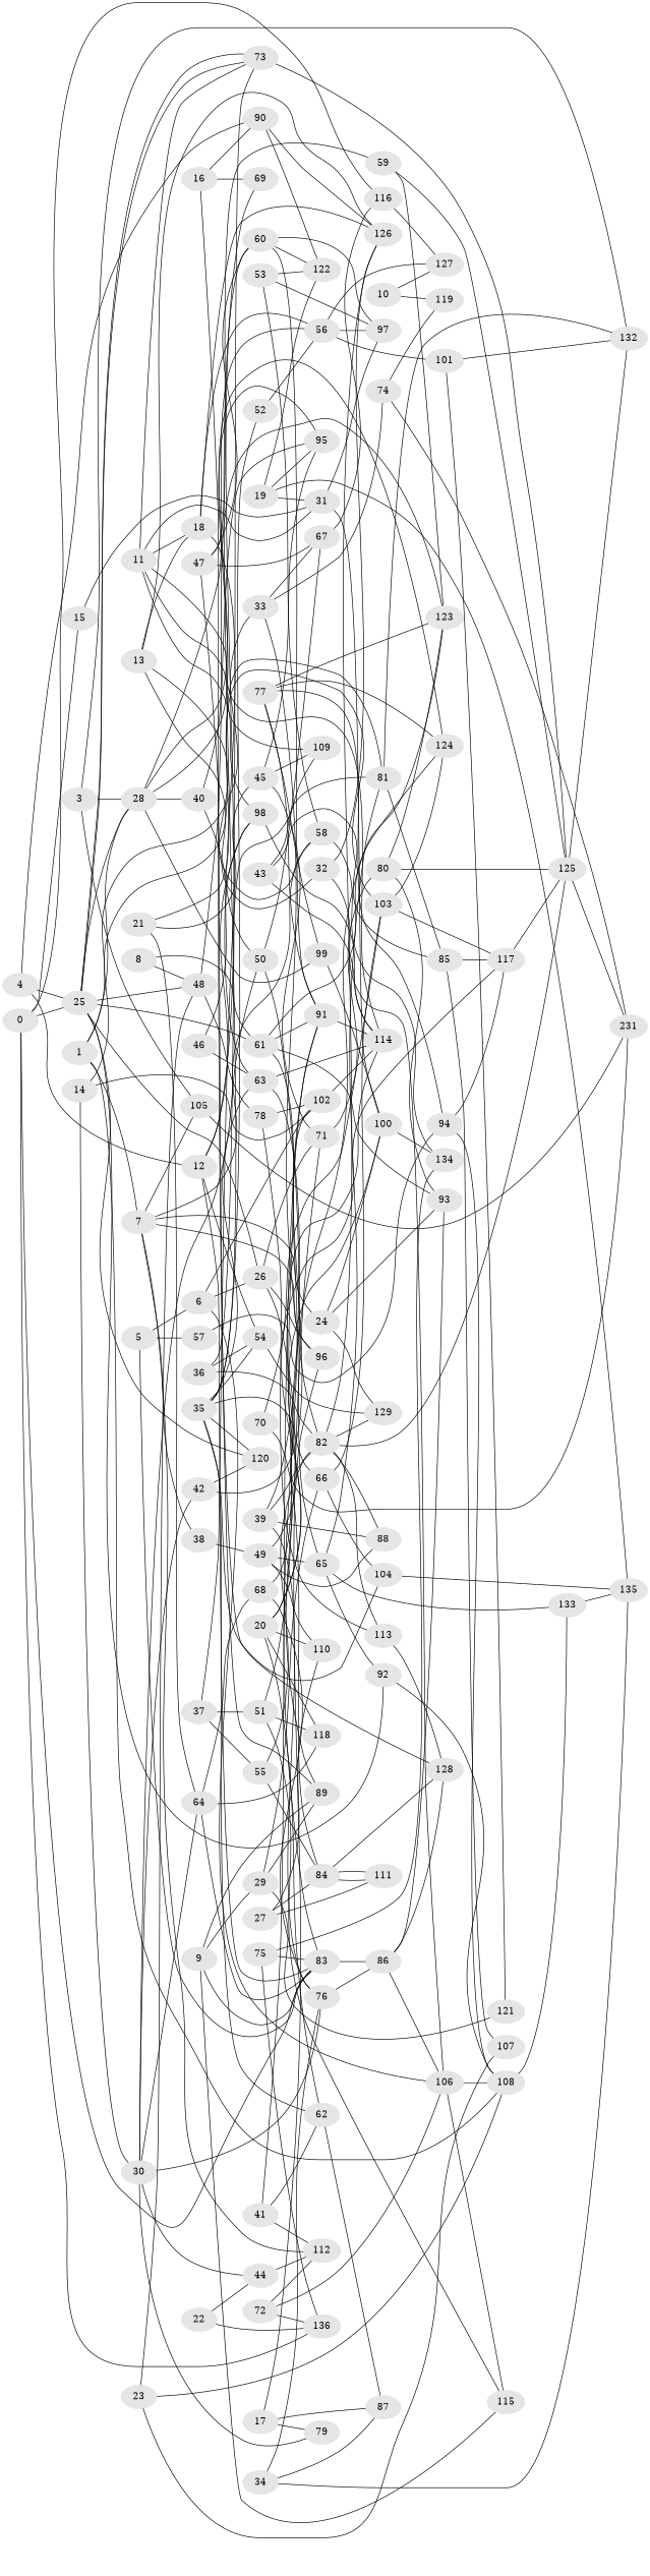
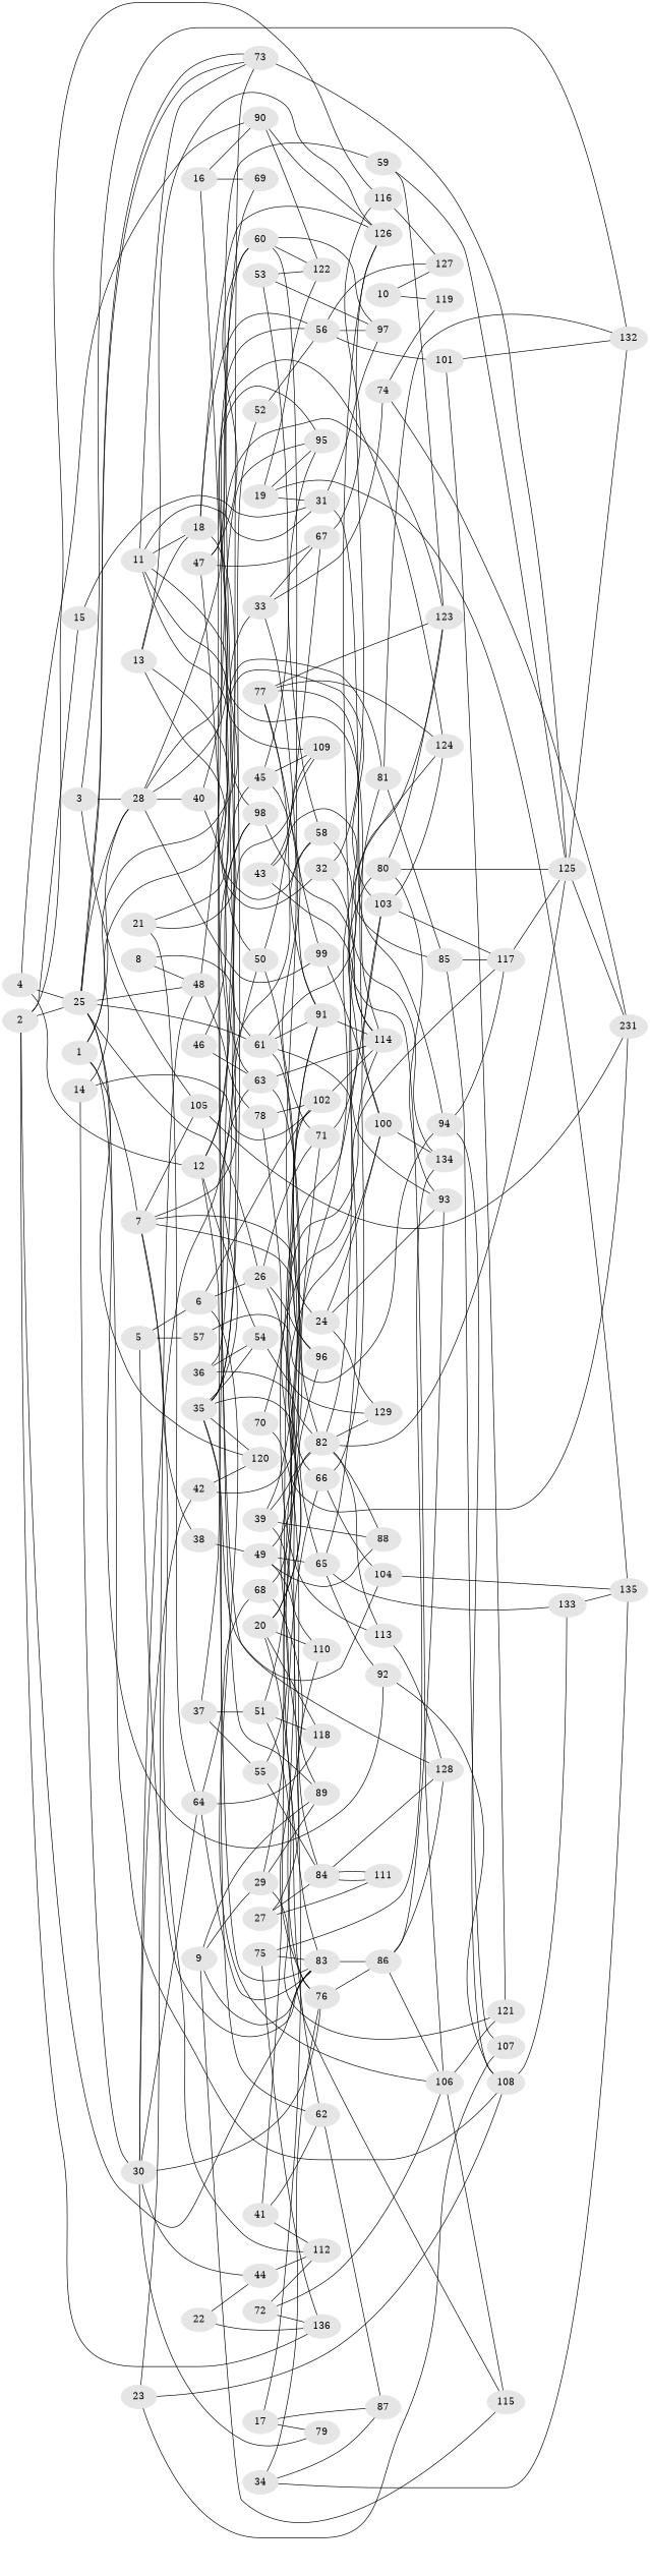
  graph {
    rankdir=LR
    node [color=gray90 style=filled]
    1
    7
    28
    33
    108
    105
    24
    38
    58
    96
    112
    56
    95
    40
    99
    124
    67
    74
    82
    133
-   2 [label=0]
+   2
    15
    25
    83
    116
    136
    31
    26
    48
    61
    73
    92
    120
    86
    127
    3
    132
    n38 [label=231]
    4
    12
    90
    98
    54
    69
    126
    122
    5
    6
    57
    102
    106
    94
    89
    71
    114
    115
    121
    100
    93
    129
    49
    134
    8
    78
    66
    91
    9
    29
    10
    119
    11
    18
    109
    63
    97
    125
    13
    32
    14
    30
    81
    79
    64
    44
    42
    50
    76
    85
    16
    128
    17
    87
    80
    101
    65
    19
    135
    20
    62
    110
    117
    118
    21
    45
    103
    68
    22
    23
    107
    123
    27
    84
    111
    104
    88
    113
    34
    35
    52
    60
    36
    37
    51
    55
    39
    41
    43
    46
    47
    59
    53
    70
    72
    75
    77
    1 -- 7
    1 -- 28
    1 -- 33
    1 -- 108
    7 -- 105
    7 -- 24
    7 -- 38
    7 -- 58
    7 -- 96
    7 -- 112
    28 -- 56
    28 -- 95
    28 -- 40
    28 -- 99
    28 -- 124
    33 -- 67
    33 -- 74
    33 -- 82
    108 -- 133
    105 -- n38
    24 -- 100
    24 -- 93
    24 -- 129
    38 -- 49
    58 -- 134
    56 -- 127
    56 -- 97
    56 -- 101
    40 -- 50
    40 -- 123
    99 -- 100
    67 -- 116
    74 -- n38
    74 -- 119
    82 -- 126
    82 -- 129
    82 -- 125
    82 -- 88
    82 -- 113
    133 -- 135
    2 -- 15
    2 -- 25
    2 -- 83
    2 -- 116
    2 -- 136
    15 -- 31
    25 -- 28
    25 -- 26
    25 -- 48
    25 -- 61
    25 -- 73
    25 -- 73
    25 -- 92
    25 -- 120
    83 -- 86
    116 -- 127
    31 -- 100
    31 -- 97
    26 -- 96
    26 -- 89
    26 -- 71
    48 -- 95
    48 -- 78
    61 -- 124
    61 -- 93
    61 -- 66
    61 -- 91
    73 -- 125
    92 -- 108
    86 -- 106
    86 -- 93
    86 -- 128
    3 -- 28
    3 -- 105
    3 -- 132
    4 -- 25
    4 -- 12
    4 -- 90
    12 -- 83
    12 -- 98
    12 -- 54
    12 -- 69
    90 -- 126
    90 -- 122
    98 -- 114
    54 -- 129
    5 -- 83
    5 -- 6
    5 -- 57
    6 -- 26
    6 -- 102
    6 -- 106
    57 -- 94
    102 -- 114
    106 -- 115
-   106 -- 108
+   106 -- 121
    94 -- 108
    94 -- 117
    71 -- 80
    100 -- 134
    49 -- 96
    49 -- 65
    49 -- 110
    49 -- 88
    8 -- 48
    8 -- 61
    78 -- 102
    78 -- 113
    66 -- 103
    66 -- 104
    91 -- 114
    9 -- 83
    9 -- 89
    9 -- 115
    9 -- 29
    29 -- 89
    29 -- 121
    29 -- 66
    10 -- 127
    10 -- 119
    11 -- 31
    11 -- 73
    11 -- 98
    11 -- 114
    11 -- 18
    11 -- 109
    18 -- 56
    18 -- 126
    18 -- 63
    63 -- 114
    63 -- 65
    125 -- 132
    125 -- n38
    13 -- 58
    13 -- 126
    13 -- 18
    13 -- 32
    32 -- 126
    32 -- 106
    14 -- 102
    14 -- 30
    14 -- 81
    30 -- 79
    30 -- 64
    30 -- 44
    30 -- 42
    30 -- 50
    30 -- 76
    81 -- 132
    81 -- 85
    64 -- 83
    64 -- 118
    64 -- 68
    44 -- 112
    42 -- 120
    42 -- 102
    50 -- 67
    50 -- 83
    76 -- 86
    85 -- 117
    85 -- 107
    16 -- 90
    16 -- 69
    16 -- 128
    17 -- 71
    17 -- 79
    17 -- 87
    80 -- 93
    80 -- 125
    80 -- 123
    101 -- 132
    101 -- 121
    65 -- 133
    65 -- 92
    65 -- 81
    19 -- 95
    19 -- 31
    19 -- 122
    19 -- 135
    20 -- 100
    20 -- 62
    20 -- 110
    20 -- 117
    20 -- 118
    62 -- 87
    117 -- 125
    21 -- 64
    21 -- 45
    21 -- 103
    45 -- 95
    45 -- 71
    45 -- 109
    103 -- 124
    103 -- 117
    68 -- 114
    68 -- 76
    22 -- 136
    22 -- 44
    23 -- 108
    23 -- 48
    23 -- 107
    27 -- 110
    27 -- 84
    27 -- 111
    84 -- 128
    84 -- 111
    84 -- 111
    104 -- 135
    113 -- 128
    34 -- 76
    34 -- 87
    34 -- 135
    35 -- 120
    35 -- n38
    35 -- 54
    35 -- 63
    35 -- 62
    35 -- 104
    35 -- 52
    35 -- 60
    52 -- 56
    60 -- 122
    60 -- 91
    60 -- 97
    36 -- 82
    36 -- 73
    36 -- 54
    37 -- 109
    37 -- 51
    37 -- 55
    51 -- 115
    51 -- 118
    51 -- 123
    55 -- 82
    55 -- 84
    39 -- 82
    39 -- 91
    39 -- 76
    39 -- 88
    41 -- 112
    41 -- 91
    41 -- 62
    43 -- 114
-   43 -- 81
+   43 -- 109
    43 -- 85
    46 -- 98
    46 -- 63
    47 -- 67
    47 -- 89
    47 -- 60
    47 -- 59
    59 -- 125
    59 -- 123
    53 -- 58
    53 -- 122
    53 -- 97
    70 -- 103
    70 -- 84
    72 -- 112
    72 -- 136
    72 -- 106
    75 -- 83
    75 -- 136
    75 -- 134
    77 -- 99
    77 -- 124
    77 -- 94
    77 -- 91
    77 -- 123
  }
